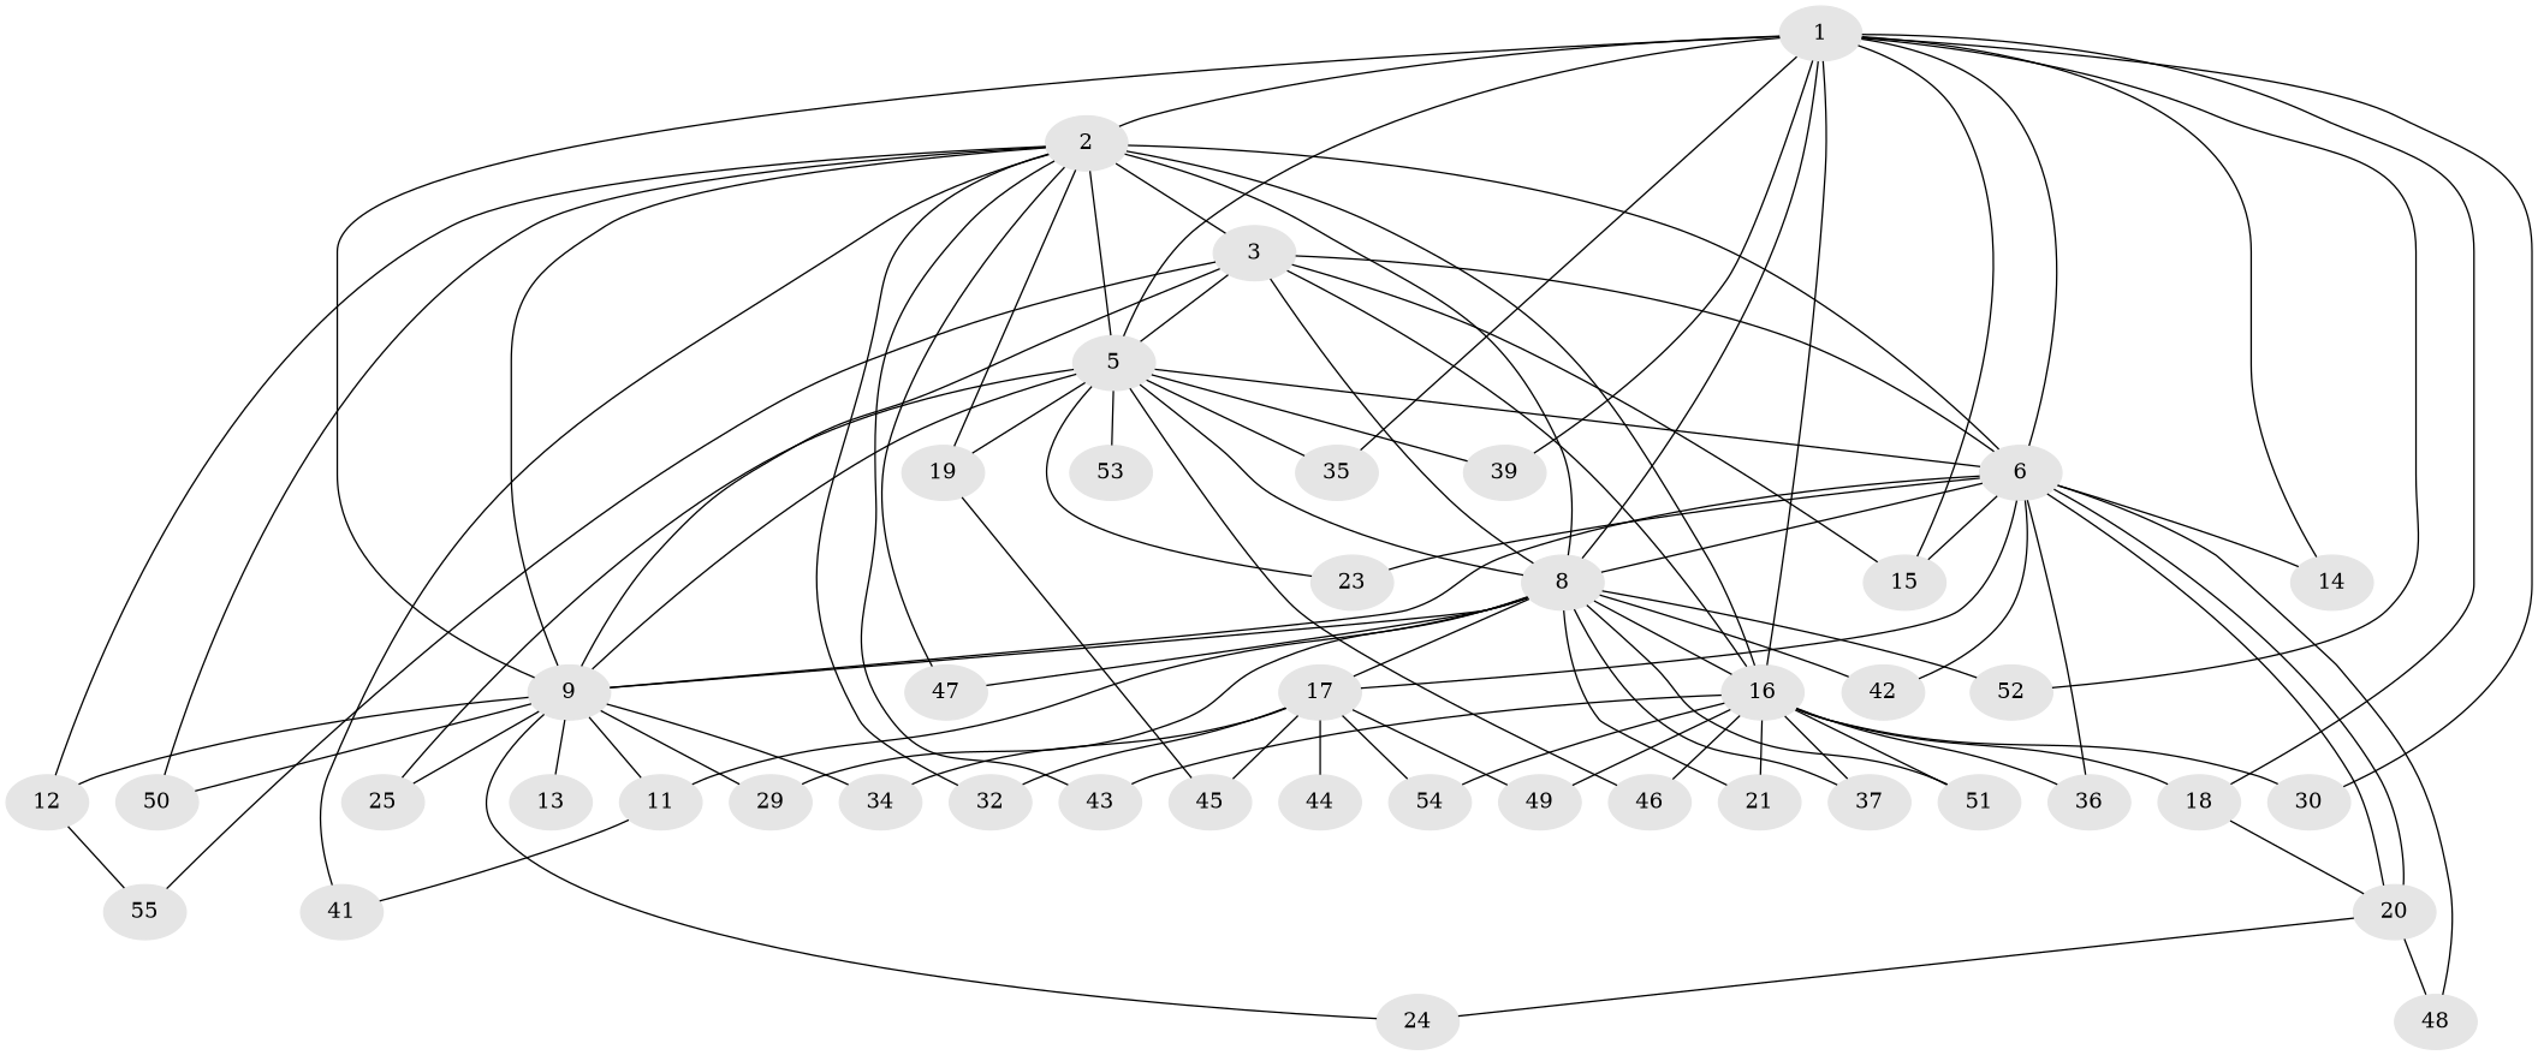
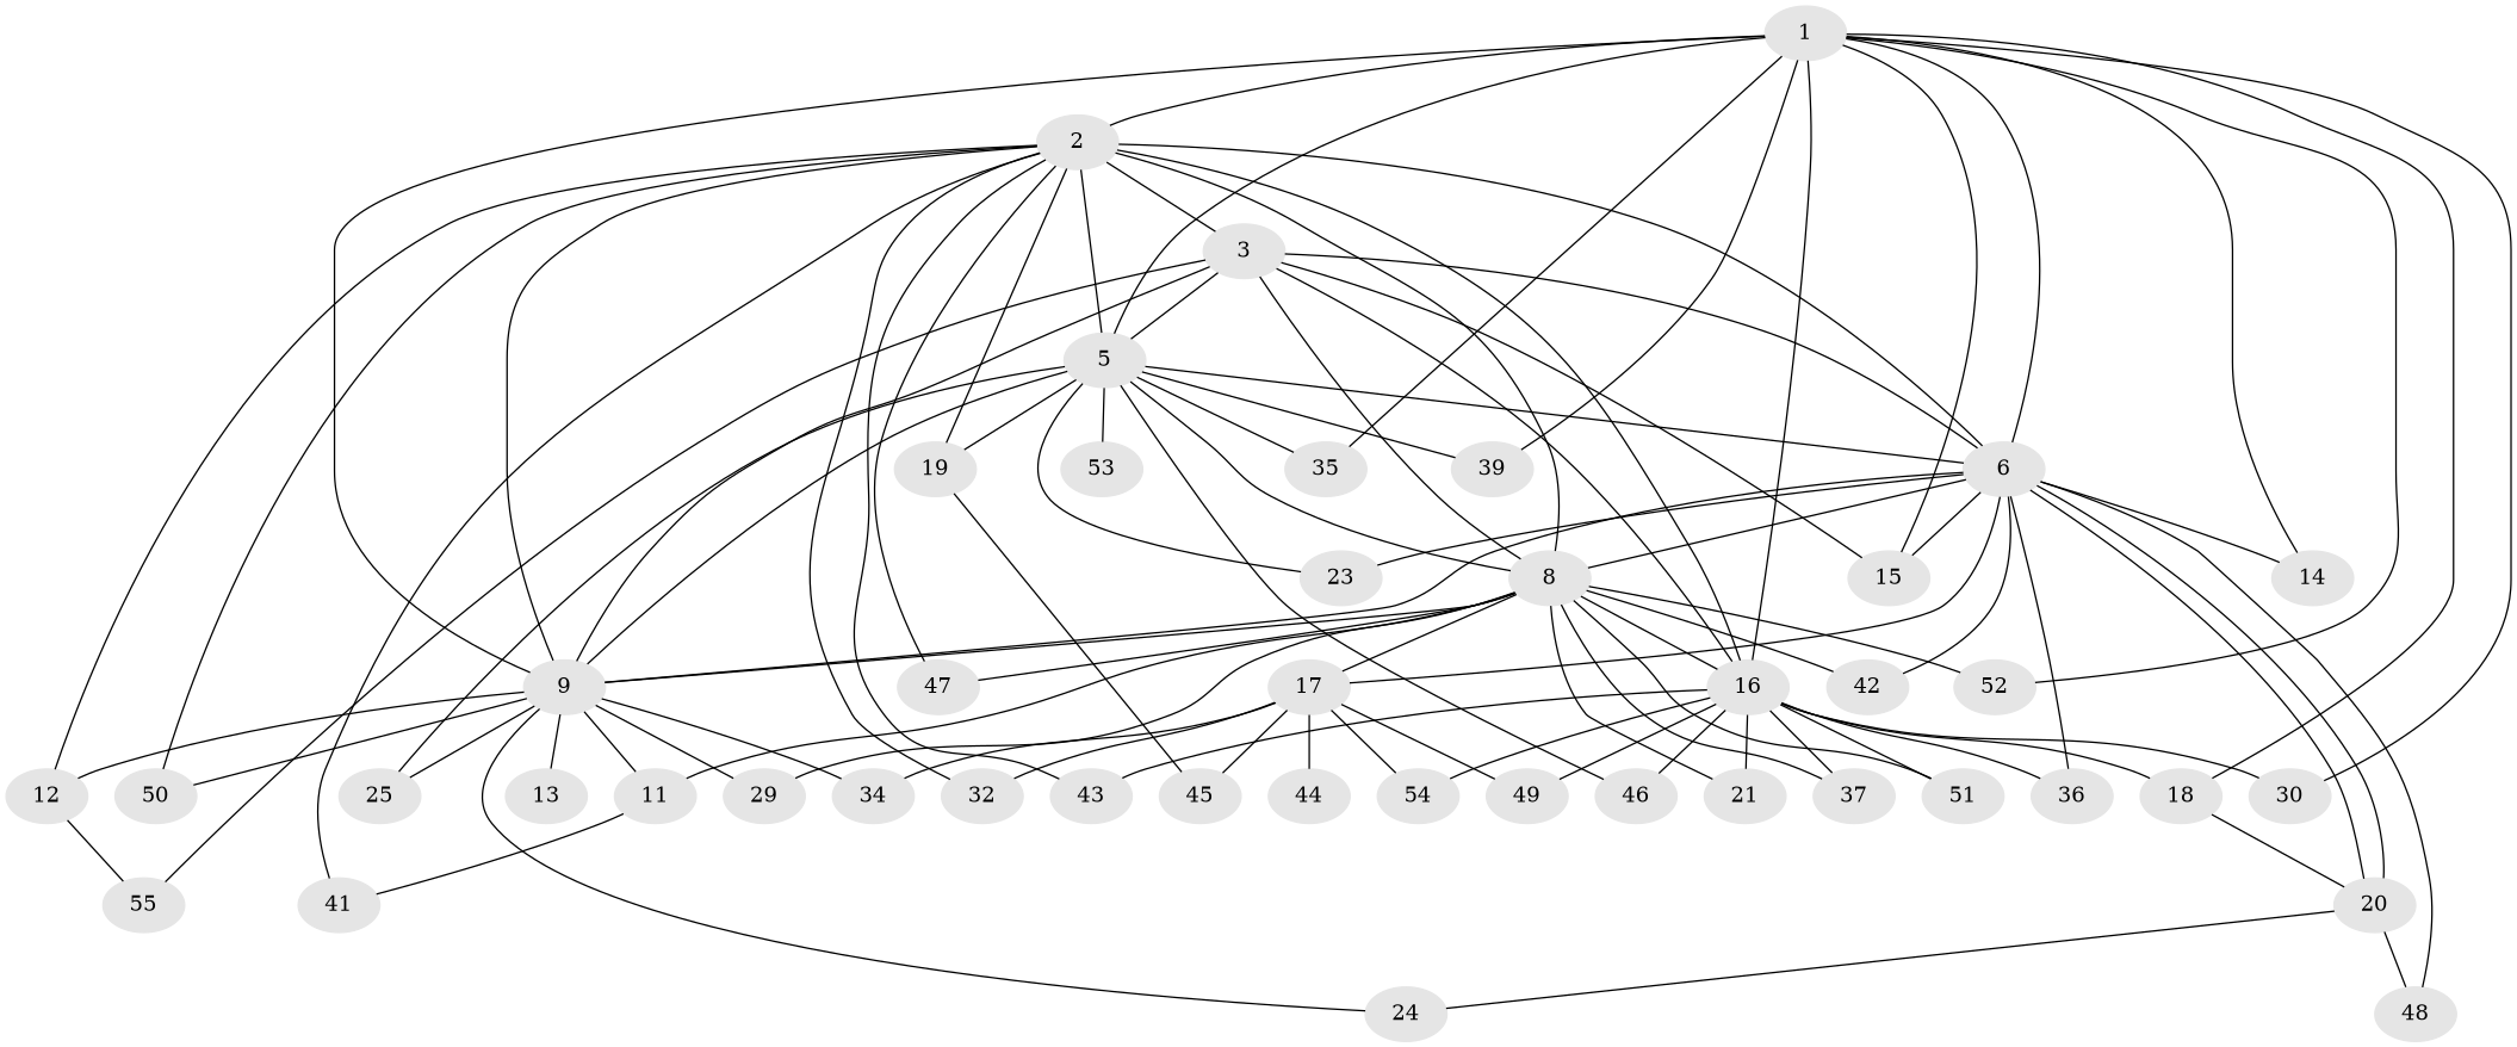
  graph {
    node [color=gray90 style=filled]
    1 [super="+31"]
    2 [super="+4"]
    5 [super="+7"]
    6 [super="+40"]
    8 [super="+22"]
    9 [super="+10"]
    14
    15 [super="+33"]
    16 [super="+38"]
    18
    30
    35
    39
    52
    3 [super="+28"]
    12
    19
    32
    41
    43
    47
    50
    55
    23
    25
    46
    53
    17 [super="+26"]
    20 [super="+27"]
    36
    42
    48
    11
    21
    29
    37
    51
    13
    24
    34
    49
    54
    45
    44
    1 -- 2 [weight=2]
    1 -- 5 [weight=2]
    1 -- 6
-   1 -- 8 [weight=2]
    1 -- 9 [weight=2]
    1 -- 14
    1 -- 15
    1 -- 16
    1 -- 18
    1 -- 30
    1 -- 35
    1 -- 39
    1 -- 52
    2 -- 5 [weight=4]
    2 -- 6 [weight=2]
    2 -- 8 [weight=2]
    2 -- 9 [weight=4]
    2 -- 16
    2 -- 3 [weight=2]
    2 -- 12
    2 -- 19
    2 -- 32
    2 -- 41
    2 -- 43
    2 -- 47
    2 -- 50
    5 -- 6 [weight=2]
    5 -- 8 [weight=2]
    5 -- 9 [weight=4]
    5 -- 35
    5 -- 39
    5 -- 19
    5 -- 23
    5 -- 25
    5 -- 46
    5 -- 53
    6 -- 8
    6 -- 9 [weight=3]
    6 -- 14
    6 -- 15
    6 -- 23
    6 -- 17 [weight=2]
    6 -- 20
    6 -- 20
    6 -- 36
    6 -- 42
    6 -- 48
    8 -- 9 [weight=2]
    8 -- 16
    8 -- 52
    8 -- 47
    8 -- 17
    8 -- 42
    8 -- 11
    8 -- 21
    8 -- 29
    8 -- 37
    8 -- 51
    9 -- 12
    9 -- 50
    9 -- 25
    9 -- 11
    9 -- 29
    9 -- 13
    9 -- 24
    9 -- 34
    16 -- 18
    16 -- 30
    16 -- 43
    16 -- 46
    16 -- 36
    16 -- 21
    16 -- 37
    16 -- 51
    16 -- 49
    16 -- 54
    18 -- 20
    3 -- 5 [weight=2]
    3 -- 6
    3 -- 8 [weight=2]
    3 -- 9 [weight=2]
    3 -- 15
    3 -- 16
    3 -- 55
    12 -- 55
    19 -- 45
    17 -- 32
    17 -- 34
    17 -- 49
    17 -- 54
    17 -- 45
    17 -- 44 [weight=2]
    20 -- 48
    20 -- 24
    11 -- 41
  }
